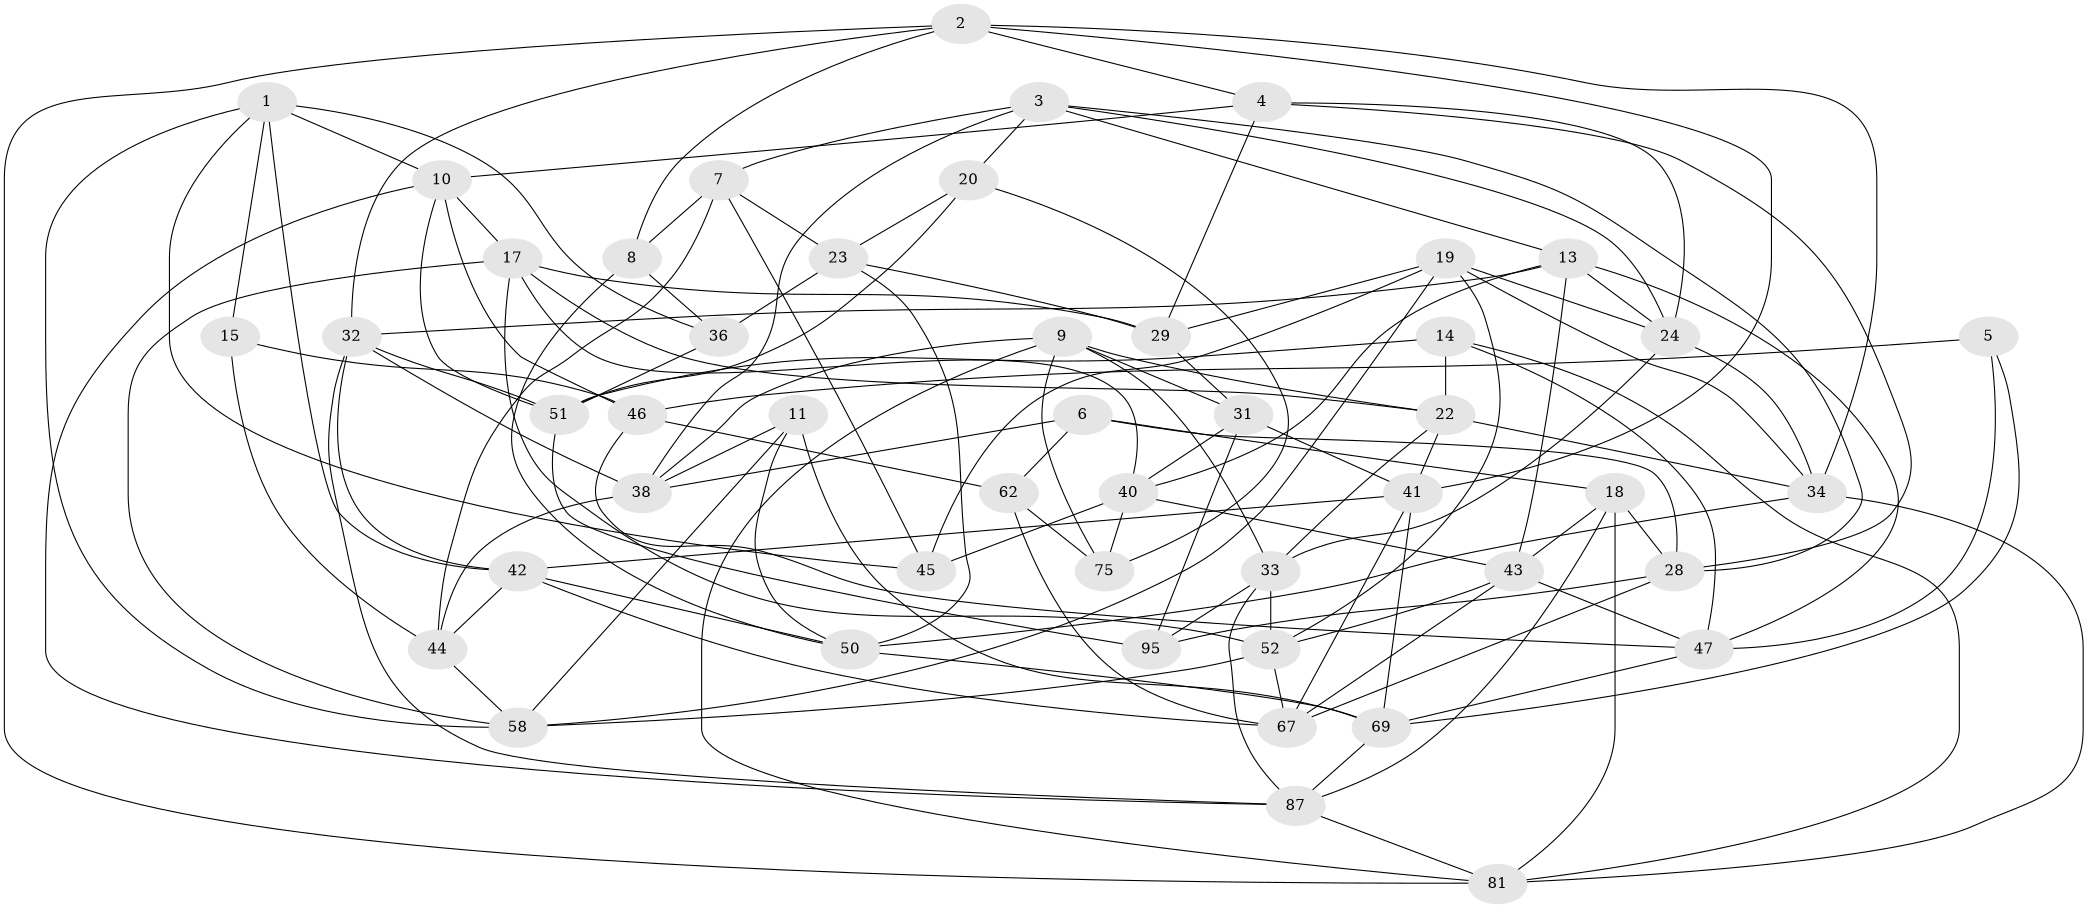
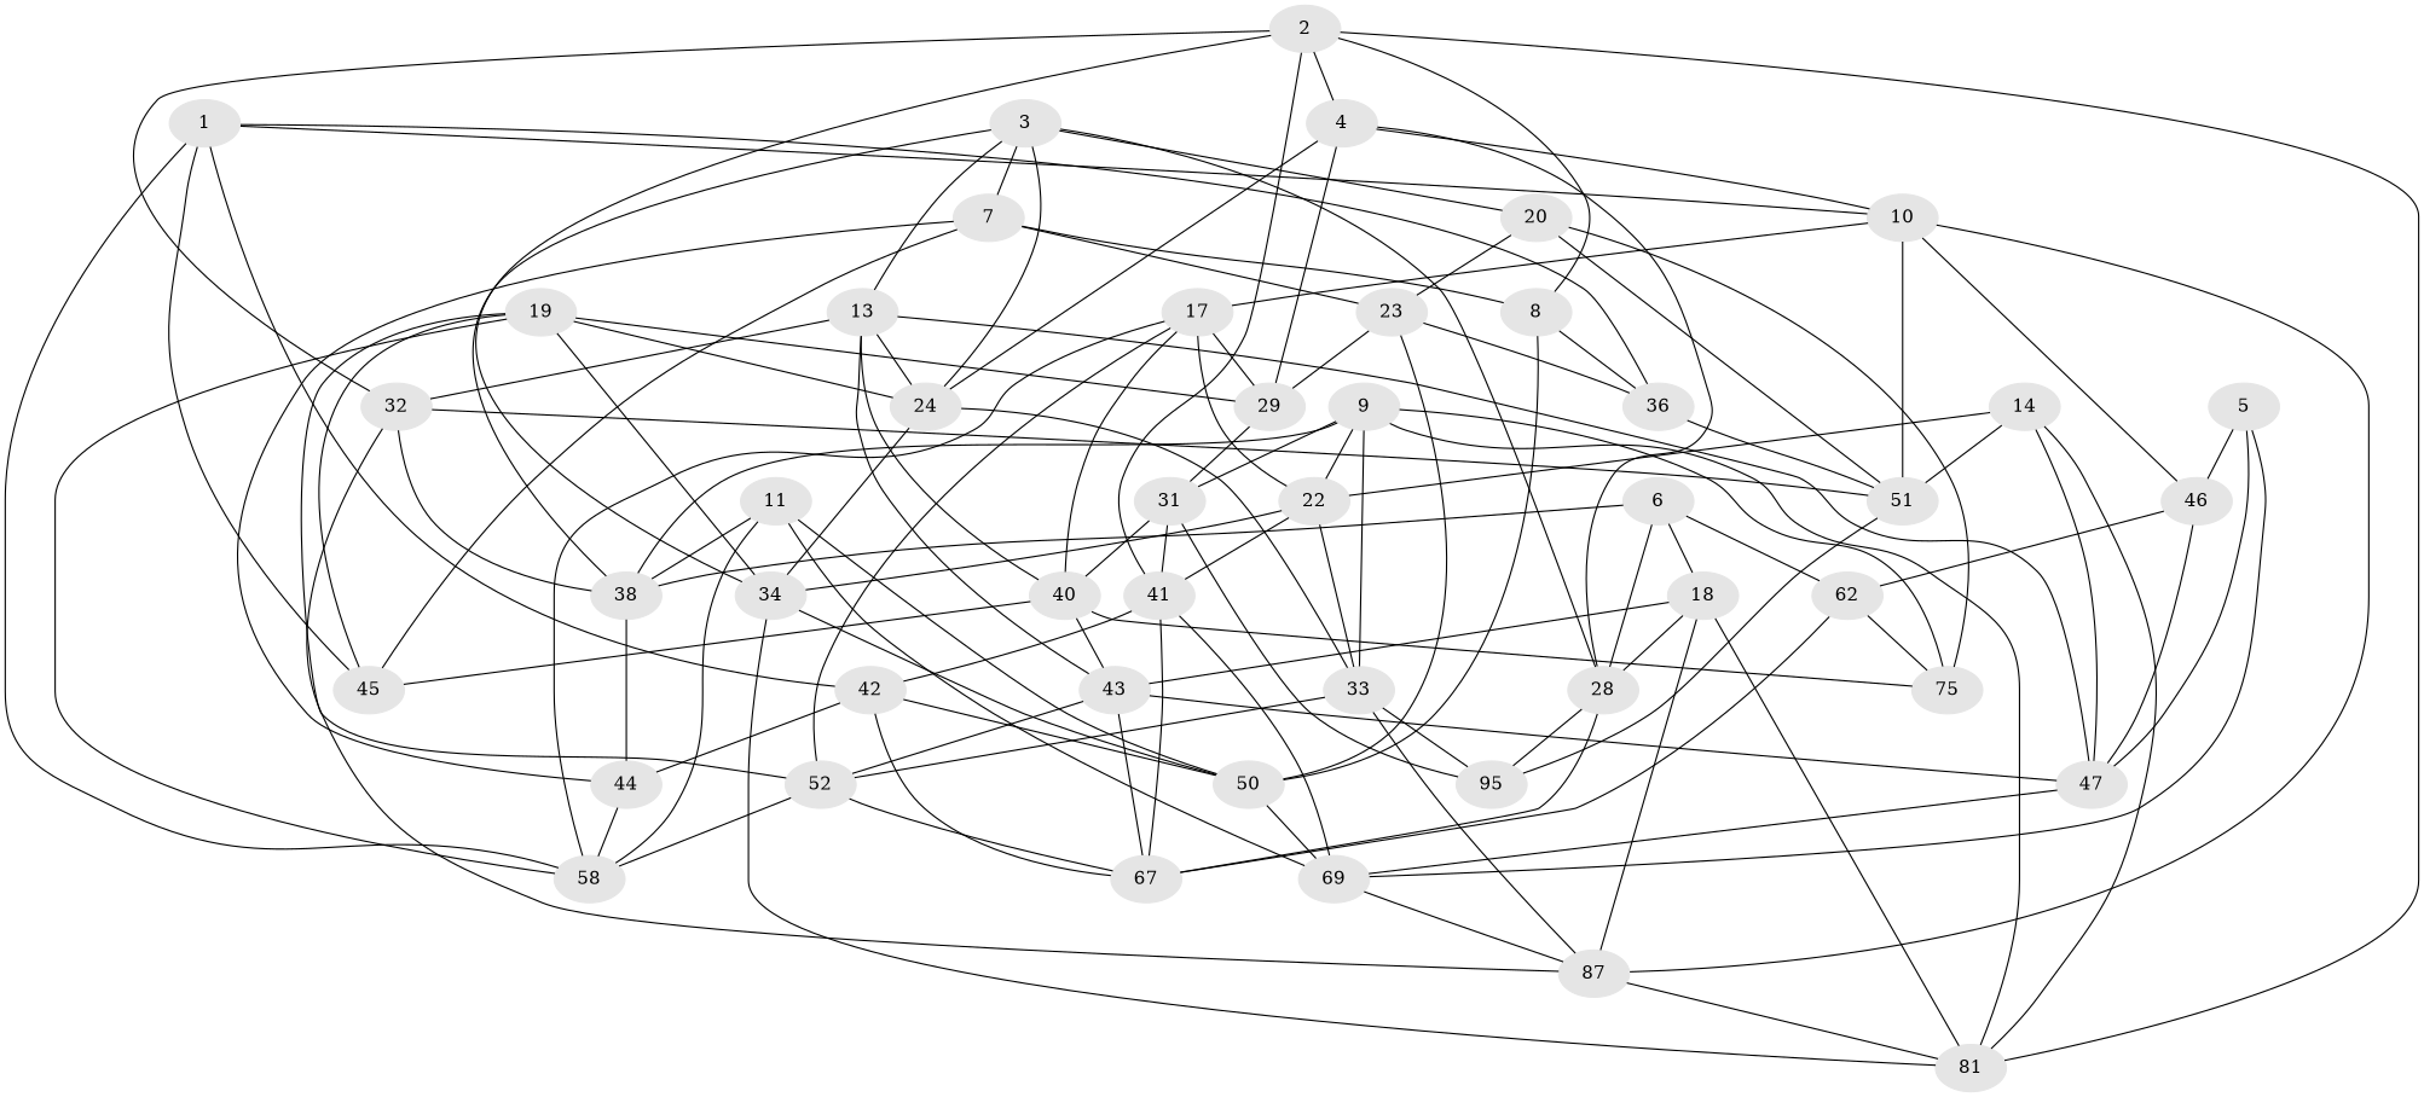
  graph {
    node [color=gray90 style=filled]
    1 [super="+39"]
    10 [super="+26"]
-   15
    36
    42 [super="+61"]
    45
    58 [super="+60"]
    n8 [label=46 super="+27"]
    17 [super="+70"]
    51 [super="+53"]
    n11 [label=87 super="+78"]
    44 [super="+56"]
    50 [super="+68"]
    67 [super="+84"]
    2 [super="+12"]
    4 [super="+54"]
    8
    32 [super="+37"]
    34 [super="+57"]
    41 [super="+73"]
    81 [super="+83"]
    24 [super="+35"]
    28 [super="+63"]
    29 [super="+71"]
    38 [super="+48"]
    69 [super="+74"]
    3 [super="+25"]
    7 [super="+80"]
    13 [super="+82"]
    20
    23 [super="+30"]
    47 [super="+64"]
    40 [super="+55"]
    43 [super="+59"]
    75
    33 [super="+66"]
    n37 [label=95]
    18 [super="+21"]
    31 [super="+46"]
    62
    5
    6
    9 [super="+49"]
    22 [super="+72"]
    52 [super="+79"]
    11
    14
    19 [super="+76"]
    1 -- 10
-   1 -- 15
    1 -- 36
    1 -- 42
    1 -- 45
    1 -- 58
    10 -- n8
    10 -- 17
    10 -- 51
    10 -- n11
-   15 -- n8
-   15 -- 44 [weight=2]
    36 -- 51
    42 -- 44
    42 -- 50
    42 -- 67
    n8 -- 47
    n8 -- 62
    17 -- 58
    17 -- 29
    17 -- 40
    17 -- 22
    17 -- 52
    51 -- n37
    n11 -- 81
    44 -- 58
    50 -- 69
    2 -- 4
    2 -- 8
    2 -- 32
    2 -- 34
    2 -- 41
    2 -- 81
    4 -- 10
    4 -- 24
    4 -- 28
    4 -- 29
    8 -- 36
    8 -- 50
-   32 -- 42
    32 -- 51
    32 -- n11
    32 -- 38
    34 -- 50
    34 -- 81
    41 -- 42
    41 -- 67
    41 -- 69
    24 -- 34
    24 -- 33
    28 -- 67
    28 -- n37
    29 -- 31 [weight=2]
    38 -- 44
    69 -- n11
    3 -- 24
    3 -- 28
    3 -- 38
    3 -- 7
    3 -- 13
    3 -- 20
    7 -- 45
    7 -- 44
    7 -- 8
    7 -- 23 [weight=2]
    13 -- 32
    13 -- 24
    13 -- 47
    13 -- 40
    13 -- 43
    20 -- 51
    20 -- 23
    20 -- 75
    23 -- 36
    23 -- 50
    23 -- 29
    47 -- 69
    40 -- 45
    40 -- 43
    40 -- 75
    43 -- 67
    43 -- 47
    43 -- 52
    33 -- n11
    33 -- n37
    33 -- 52
    18 -- n11
    18 -- 81
    18 -- 28
    18 -- 43
    31 -- 41
    31 -- 40
    31 -- n37
    62 -- 67
    62 -- 75
    5 -- n8 [weight=2]
    5 -- 69
    5 -- 47
    6 -- 28
    6 -- 38
    6 -- 18
    6 -- 62
    9 -- 81
    9 -- 38
    9 -- 75
    9 -- 33
    9 -- 31
    9 -- 22
    22 -- 34
    22 -- 41
    22 -- 33
    52 -- 58
    52 -- 67
    11 -- 58
    11 -- 50
    11 -- 38
    11 -- 69
    14 -- 51
    14 -- 81
    14 -- 47
    14 -- 22
    19 -- 45
    19 -- 58
    19 -- 34
    19 -- 24
    19 -- 29
    19 -- 52
  }
